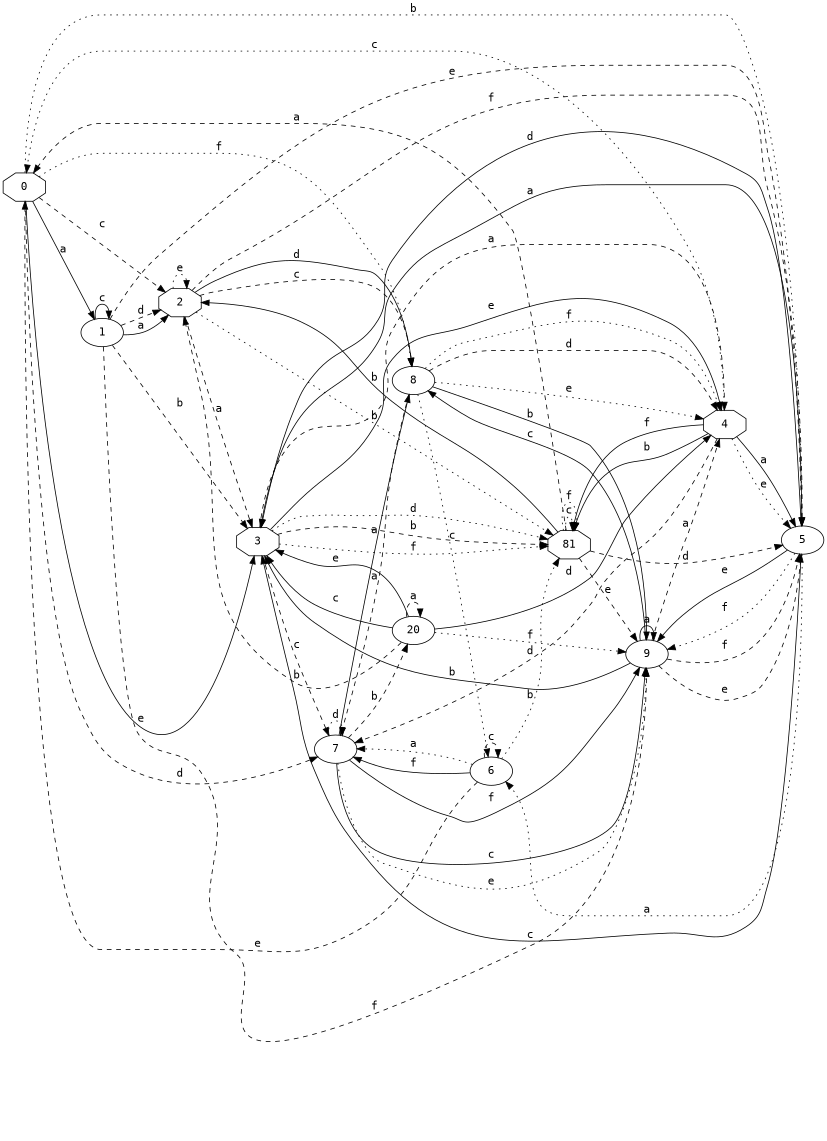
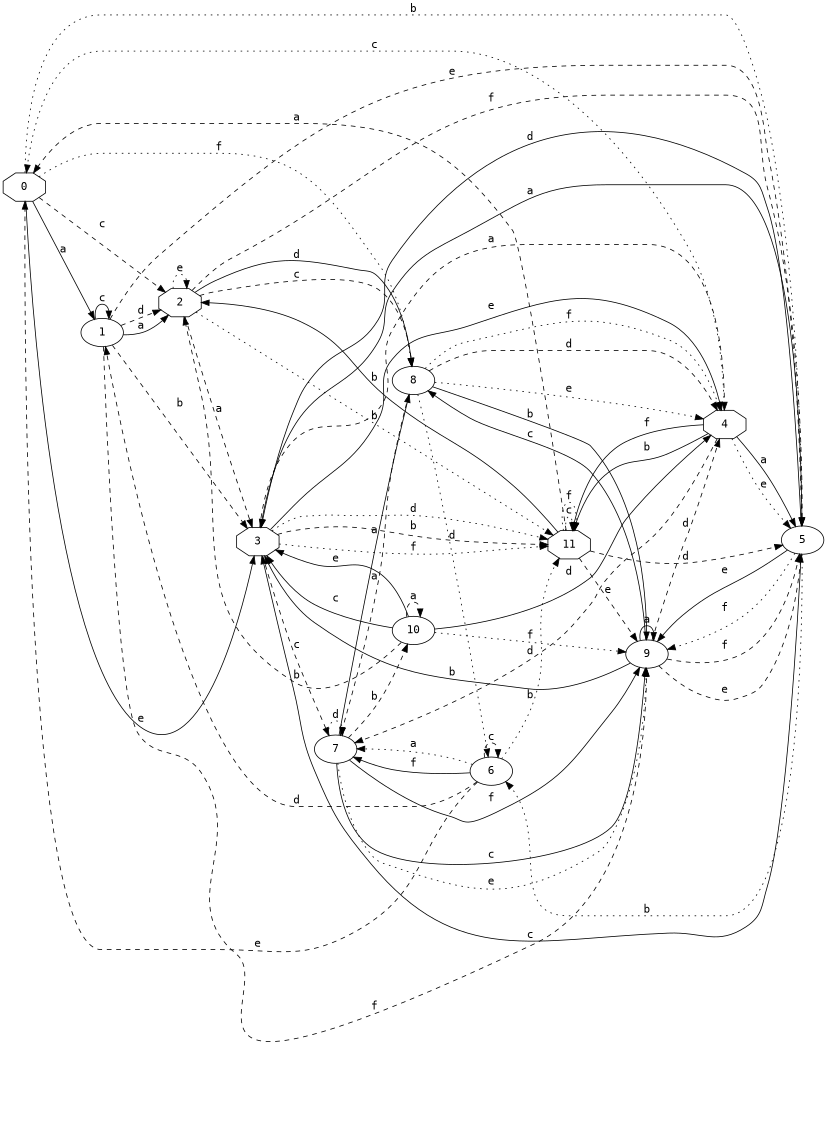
  digraph {
    fontname="DejaVu Sans Mono"
    rankdir=LR
    node [color=black fillcolor=white fontname="DejaVu Sans Mono" shape=ellipse style=filled]
    edge [fontname="DejaVu Sans Mono" style=dashed]
    n1 [label=0 shape=octagon]
    n2 [label=1 style="rounded,filled"]
    n3 [label=2 shape=octagon]
    n4 [label=3 shape=octagon]
    n5 [label=5]
    n6 [label=7 style="rounded,filled"]
    n7 [label=8 style="rounded,filled"]
    n8 [label=9]
-   n9 [label=81 shape=octagon]
+   n9 [label=11 shape=octagon]
    n10 [label=4 shape=octagon]
    n11 [label=6]
-   n12 [label=20 style="rounded,filled"]
+   n12 [label=10 style="rounded,filled"]
    n1 -> n2 [label=a style=solid]
    n1 -> n3 [label=c]
    n1 -> n4 [label=e style=solid]
    n1 -> n5 [label=b style=dotted]
-   n1 -> n6 [label=d]
    n1 -> n7 [label=f style=dotted]
    n2 -> n2 [label=c style=solid]
    n2 -> n3 [label=a style=solid]
    n2 -> n3 [label=d]
    n2 -> n4 [label=b]
    n2 -> n5 [label=e]
    n2 -> n8 [label=f]
    n3 -> n3 [label=e style=dotted]
    n3 -> n4 [label=a]
    n3 -> n5 [label=f]
    n3 -> n7 [label=c]
    n3 -> n7 [label=d style=solid]
    n3 -> n9 [label=b style=dotted]
    n4 -> n6 [label=c]
    n4 -> n9 [label=b]
    n4 -> n9 [label=d style=dotted]
    n4 -> n9 [label=f style=dotted]
    n4 -> n10 [label=a]
    n4 -> n10 [label=e style=solid]
    n5 -> n4 [label=a style=solid]
    n5 -> n4 [label=c style=solid]
    n5 -> n4 [label=d style=solid]
    n5 -> n8 [label=e style=solid]
    n5 -> n8 [label=f style=dotted]
-   n5 -> n11 [label=a style=dotted]
+   n5 -> n11 [label=b style=dotted]
    n6 -> n6 [label=d style=dotted]
    n6 -> n7 [label=a style=solid]
    n6 -> n8 [label=c style=solid]
    n6 -> n8 [label=e style=dotted]
    n6 -> n8 [label=f style=solid]
    n6 -> n12 [label=b]
    n7 -> n6 [label=a]
    n7 -> n8 [label=b style=solid]
    n7 -> n10 [label=d]
    n7 -> n10 [label=e style=dotted]
    n7 -> n10 [label=f style=dotted]
-   n7 -> n11 [label=c style=dotted]
+   n7 -> n11 [label=d style=dotted]
    n8 -> n4 [label=b style=solid]
    n8 -> n5 [label=e]
    n8 -> n5 [label=f]
    n8 -> n7 [label=c style=solid]
    n8 -> n8 [label=a style=solid]
-   n8 -> n10 [label=a]
+   n8 -> n10 [label=d]
    n9 -> n1 [label=a]
    n9 -> n3 [label=b style=solid]
    n9 -> n5 [label=d]
    n9 -> n8 [label=e]
    n9 -> n9 [label=c style=dotted]
    n9 -> n9 [label=f style=dotted]
    n10 -> n1 [label=c style=dotted]
    n10 -> n5 [label=a style=solid]
    n10 -> n5 [label=e style=dotted]
    n10 -> n6 [label=d]
    n10 -> n9 [label=b style=solid]
    n10 -> n9 [label=f style=solid]
    n11 -> n1 [label=e]
+   n11 -> n2 [label=d]
    n11 -> n6 [label=a style=dotted]
    n11 -> n6 [label=f style=solid]
    n11 -> n9 [label=b style=dotted]
    n11 -> n11 [label=c]
    n12 -> n3 [label=b]
    n12 -> n4 [label=c style=solid]
    n12 -> n4 [label=e style=solid]
    n12 -> n8 [label=f style=dotted]
    n12 -> n10 [label=d style=solid]
    n12 -> n12 [label=a]
  }
